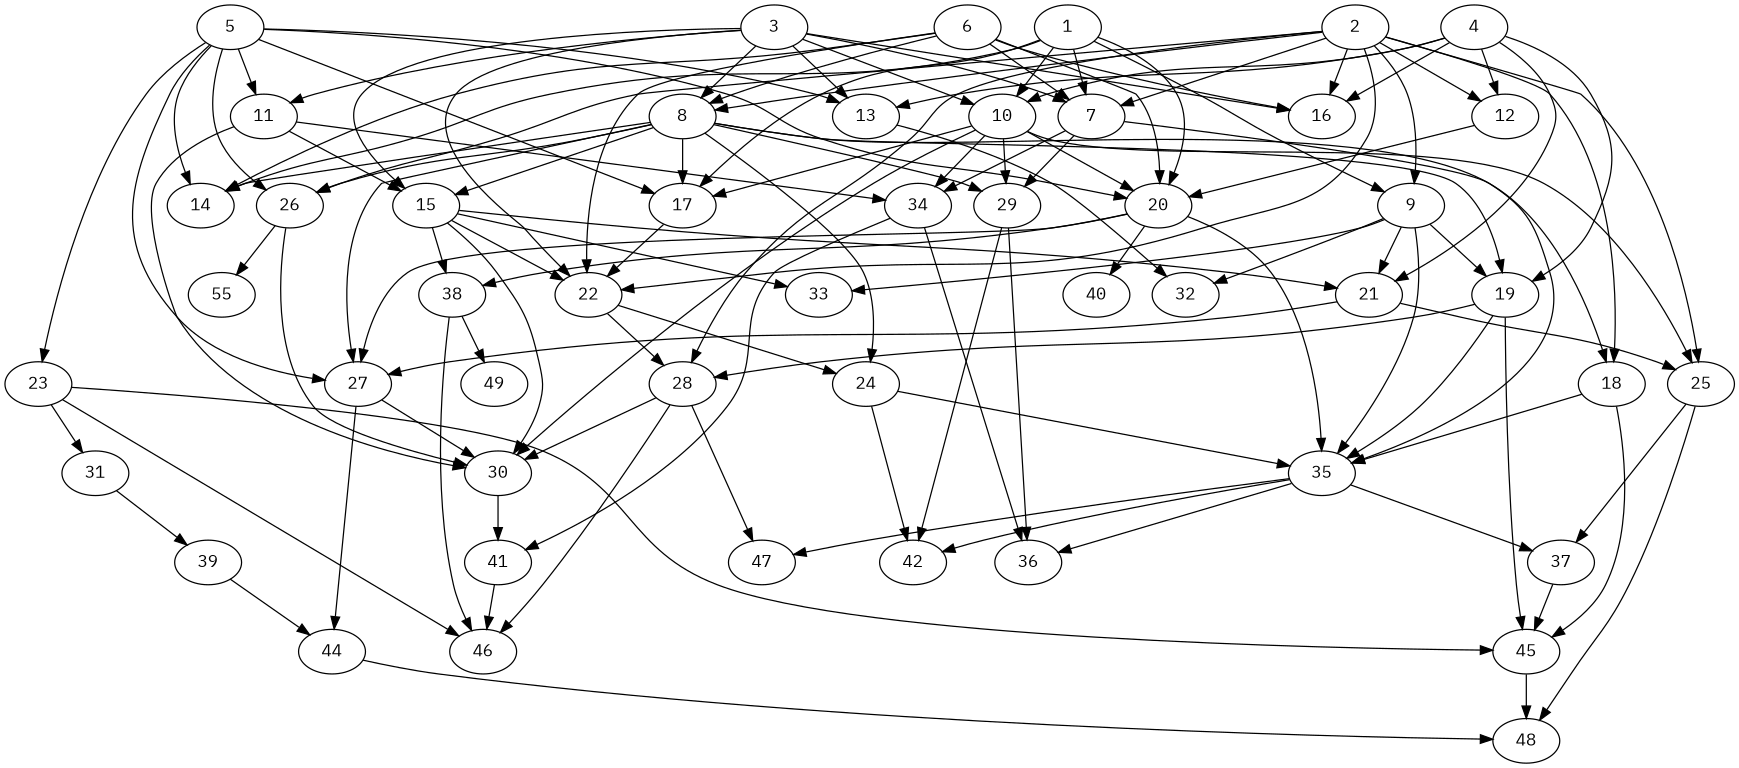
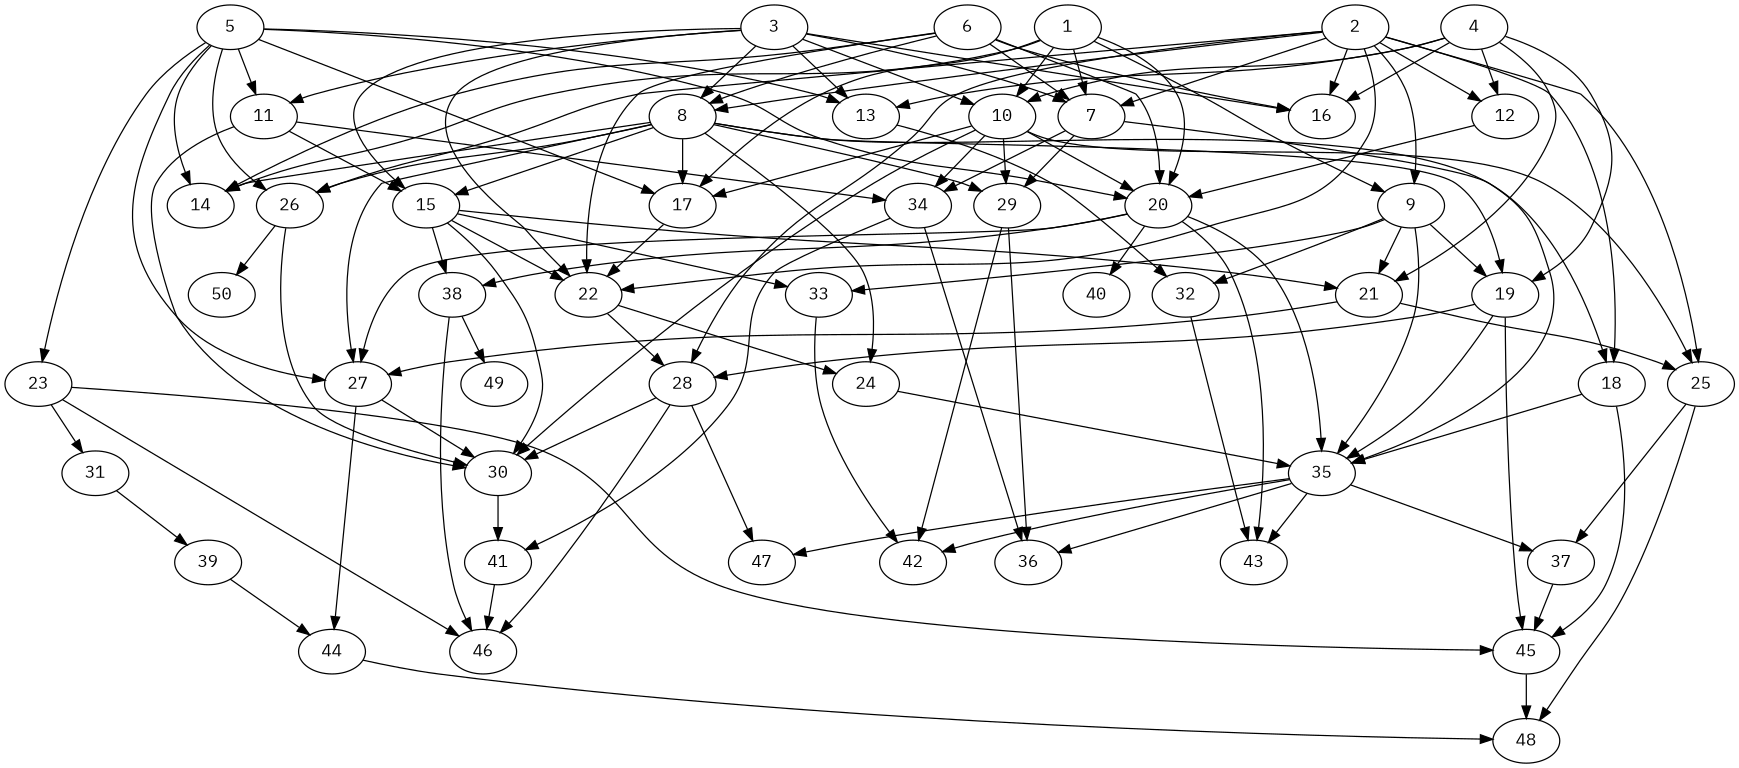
  digraph {
    fontname="IBM Plex Mono"
    node [alpha=0.19 fontname="IBM Plex Mono"]
    edge [fontname="IBM Plex Mono"]
    7 [alpha=0.10]
    1
    9 [alpha=0.18]
    10 [alpha=0.01]
    14 [alpha=0.08]
    17 [alpha=0.00]
    20 [alpha=0.05]
    29 [alpha=0.17]
    34 [alpha=0.09]
    35
    19 [alpha=0.11]
    21 [alpha=0.13]
    32 [alpha=0.04]
    33 [alpha=0.03]
    25 [alpha=0.18]
    30 [alpha=0.07]
    22 [alpha=0.12]
    27
    38 [alpha=0.08]
    40 [alpha=0.13]
+   43 [alpha=0.06]
    36 [alpha=0.14]
    42 [alpha=0.01]
    41 [alpha=0.08]
    37 [alpha=0.17]
    47 [alpha=0.15]
    28 [alpha=0.05]
    45 [alpha=0.03]
    48 [alpha=0.07]
    24 [alpha=0.04]
    44 [alpha=0.05]
    46 [alpha=0.13]
    49 [alpha=0.04]
    2 [alpha=0.09]
    8 [alpha=0.15]
    12 [alpha=0.15]
    16 [alpha=0.03]
    18 [alpha=0.02]
    26 [alpha=0.14]
    15 [alpha=0.00]
-   50 [alpha=0.10 label=55]
+   50 [alpha=0.10]
    3 [alpha=0.17]
    11 [alpha=0.16]
    13 [alpha=0.17]
    4 [alpha=0.03]
    5 [alpha=0.09]
    23 [alpha=0.07]
    31 [alpha=0.20]
    39 [alpha=0.12]
    6
    7 -> 29
    7 -> 34
    7 -> 35
    1 -> 7
    1 -> 9
    1 -> 10
    1 -> 14
    1 -> 17
    1 -> 20
    9 -> 35
    9 -> 19
    9 -> 21
    9 -> 32
    9 -> 33
    10 -> 17
    10 -> 20
    10 -> 29
    10 -> 34
    10 -> 25
    10 -> 30
    17 -> 22
    20 -> 35
    20 -> 27
    20 -> 38
    20 -> 40
+   20 -> 43
    29 -> 36
    29 -> 42
    34 -> 36
    34 -> 41
+   35 -> 43
    35 -> 36
    35 -> 42
    35 -> 37
    35 -> 47
    19 -> 35
    19 -> 28
    19 -> 45
    21 -> 25
    21 -> 27
-   24 -> 42
+   32 -> 43
+   33 -> 42
    25 -> 37
    25 -> 48
    30 -> 41
    22 -> 28
    22 -> 24
    27 -> 30
    27 -> 44
    38 -> 46
    38 -> 49
    41 -> 46
    37 -> 45
    28 -> 30
    28 -> 47
    28 -> 46
    45 -> 48
    24 -> 35
    44 -> 48
    2 -> 7
    2 -> 9
    2 -> 25
    2 -> 22
    2 -> 28
    2 -> 8
    2 -> 12
    2 -> 16
    2 -> 18
    2 -> 26
    8 -> 14
    8 -> 17
    8 -> 29
    8 -> 19
    8 -> 27
    8 -> 24
    8 -> 18
    8 -> 26
    8 -> 15
    12 -> 20
    18 -> 35
    18 -> 45
    26 -> 30
    26 -> 50
    15 -> 21
    15 -> 33
    15 -> 30
    15 -> 22
    15 -> 38
    3 -> 7
    3 -> 10
    3 -> 22
    3 -> 8
    3 -> 16
    3 -> 15
    3 -> 11
    3 -> 13
    11 -> 34
    11 -> 30
    11 -> 15
    13 -> 32
    4 -> 10
    4 -> 19
    4 -> 21
    4 -> 12
    4 -> 16
    4 -> 13
    5 -> 14
    5 -> 17
    5 -> 20
    5 -> 27
    5 -> 26
    5 -> 11
    5 -> 13
    5 -> 23
    23 -> 45
    23 -> 46
    23 -> 31
    31 -> 39
    39 -> 44
    6 -> 7
    6 -> 14
    6 -> 20
    6 -> 22
    6 -> 8
    6 -> 16
  }
